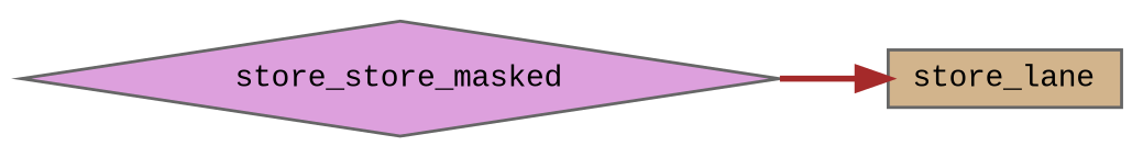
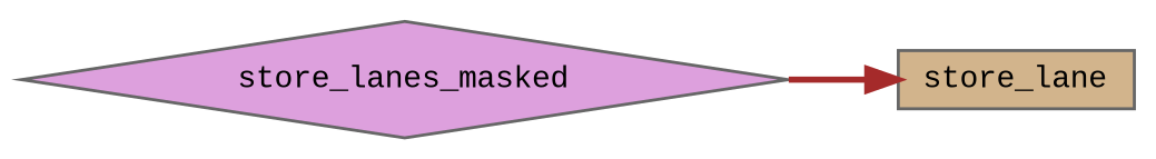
  digraph {
    rankdir=RL
    fontname="Liberation Mono"
    node [color=gray40 fontname="Liberation Mono" fontsize=10 style=filled]
    n1 [fillcolor=tan fontcolor=black height=0.2 label=store_lane shape=box width=0.4]
-   n2 [fillcolor=plum height=0.2 label=store_store_masked shape=diamond width=0.4]
+   n2 [fillcolor=plum height=0.2 label=store_lanes_masked shape=diamond width=0.4]
    n1 -> n2 [color=brown dir=back fontname="Liberation Mono" fontsize=10 labelfontname=Helvetica labelfontsize=10 style=bold]
  }
